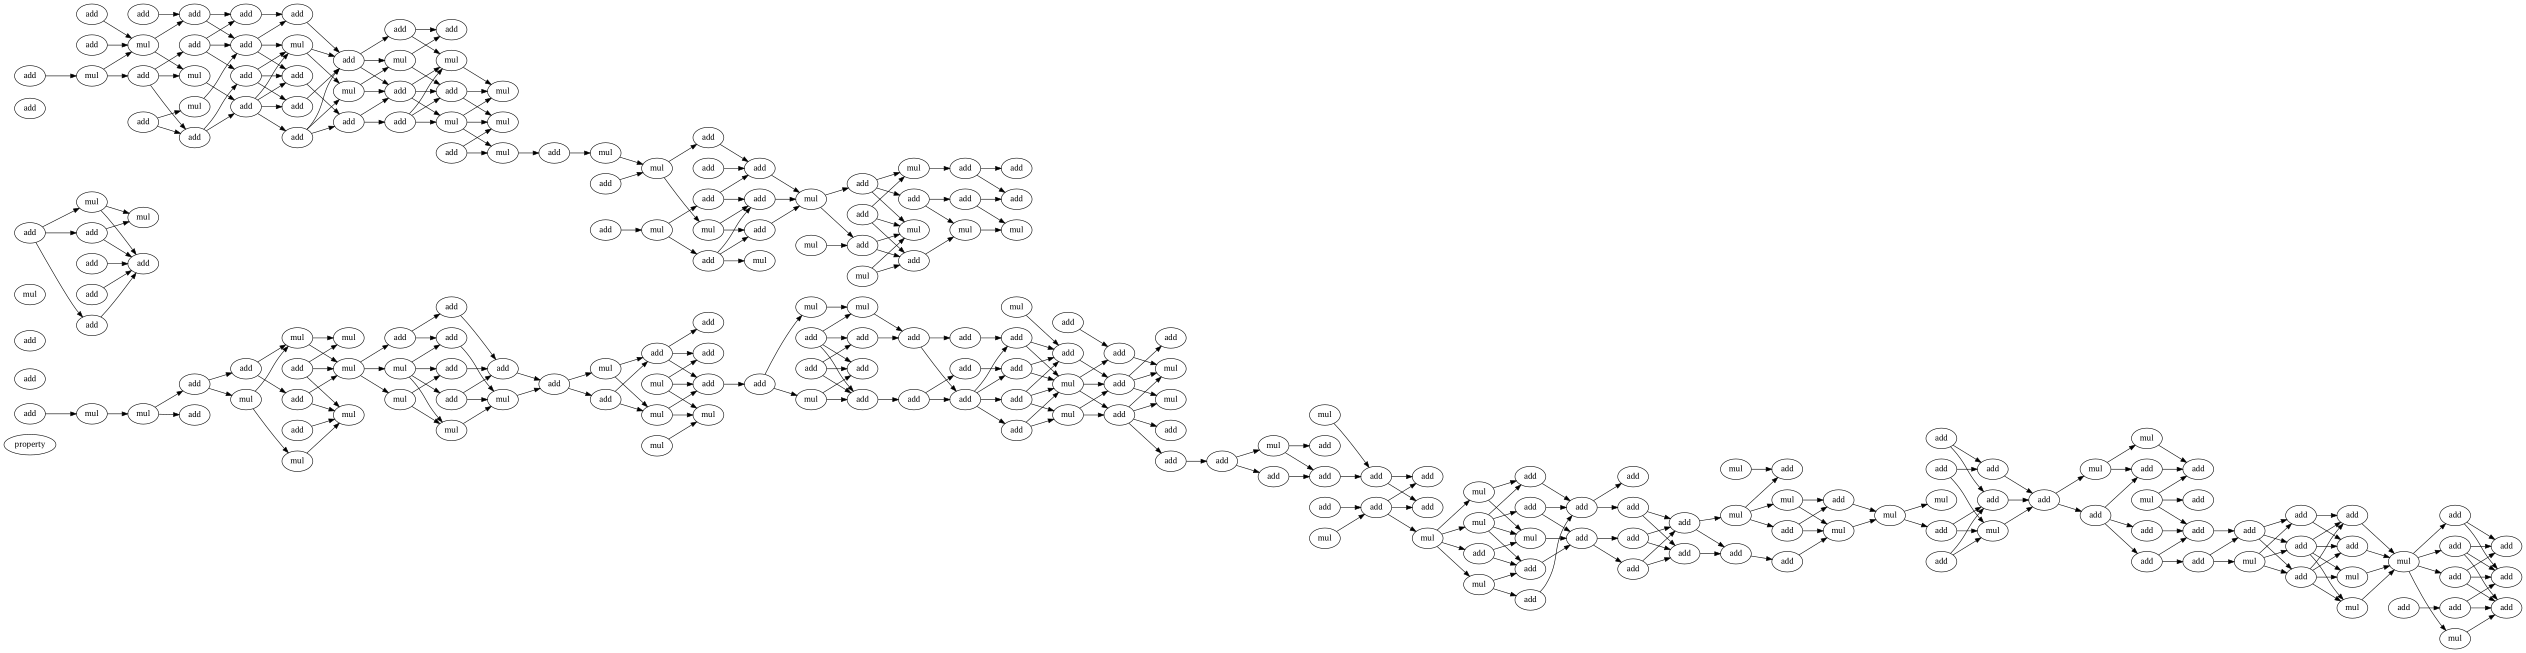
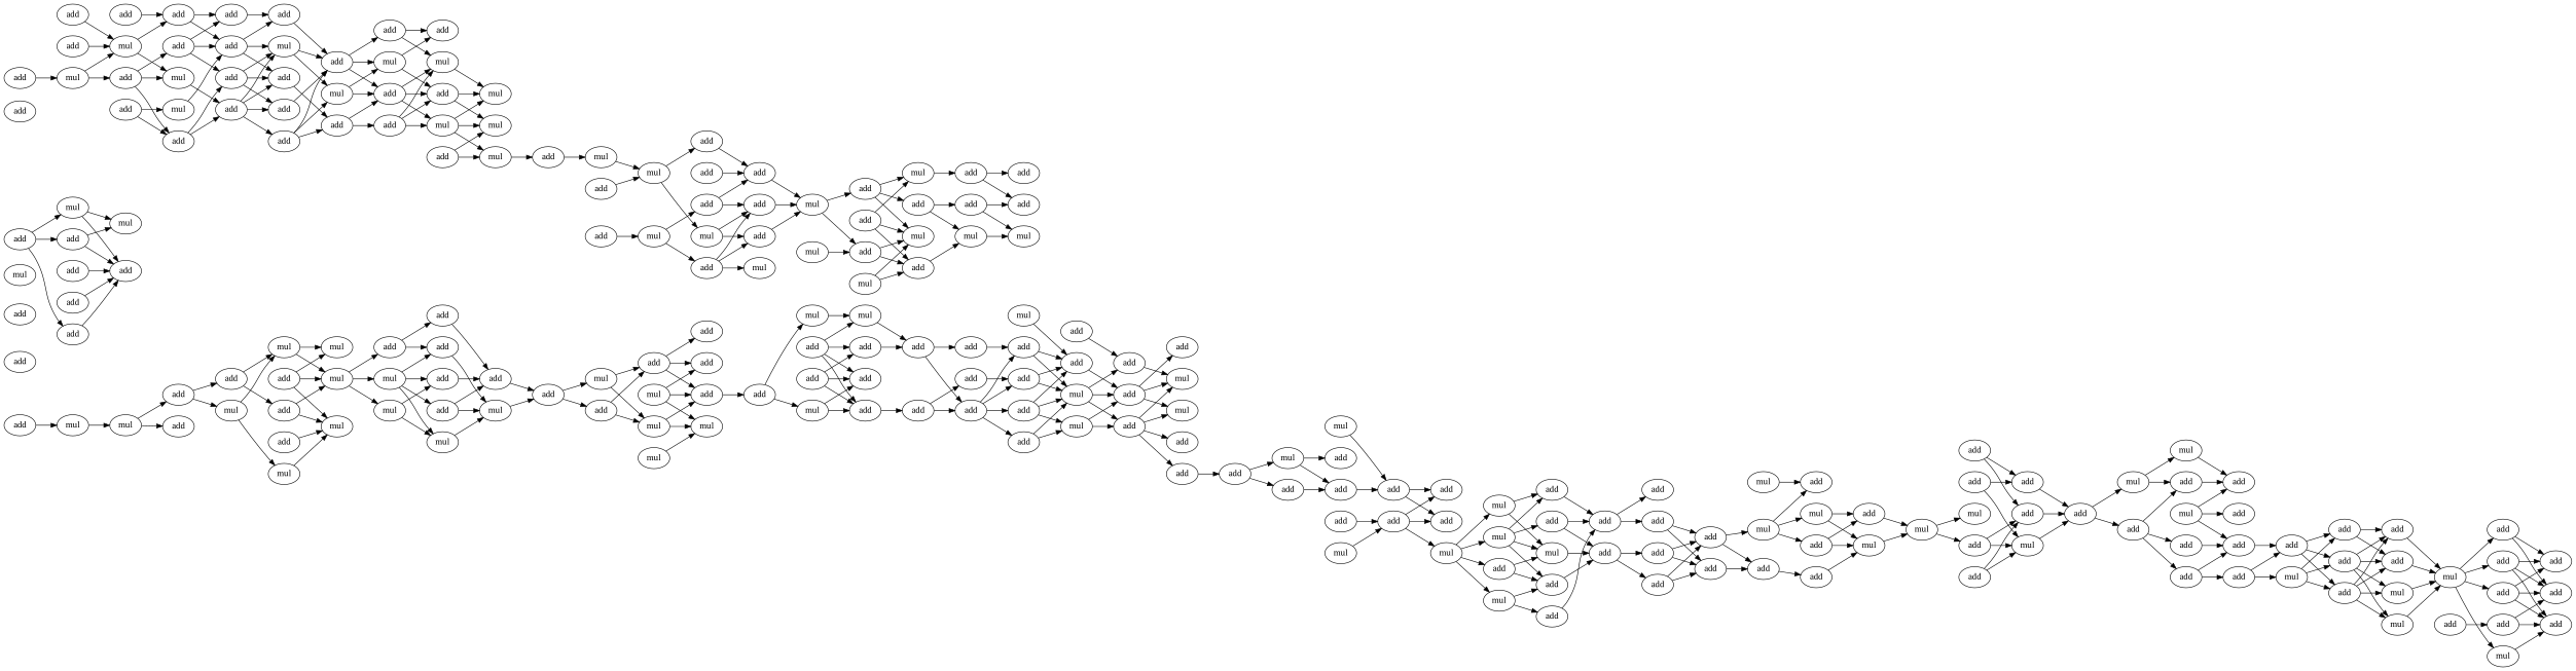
  digraph {
    rankdir=LR
    fontname="PT Serif"
    node [fontcolor=black fontname="PT Serif"]
    edge [fontname="PT Serif"]
-   property [lf=1.4 mul=2]
    n2 [label=add]
    n3 [label=mul]
    n4 [label=mul]
    n5 [label=add]
    n6 [label=add]
    n7 [label=add]
    n8 [label=mul]
    n9 [label=mul]
    n10 [label=add]
    n11 [label=mul]
    n12 [label=add]
    n13 [label=mul]
    n14 [label=mul]
    n15 [label=mul]
    n16 [label=add]
    n17 [label=mul]
    n18 [label=add]
    n19 [label=mul]
    n20 [label=add]
    n21 [label=mul]
    n22 [label=add]
    n23 [label=add]
    n24 [label=add]
    n25 [label=mul]
    n26 [label=add]
    n27 [label=add]
    n28 [label=mul]
    n29 [label=add]
    n30 [label=add]
    n31 [label=mul]
    n32 [label=add]
    n33 [label=add]
    n34 [label=add]
    n35 [label=mul]
    n36 [label=mul]
    n37 [label=mul]
    n38 [label=add]
    n39 [label=add]
    n40 [label=mul]
    n41 [label=mul]
    n42 [label=add]
    n43 [label=add]
    n44 [label=add]
    n45 [label=add]
    n46 [label=add]
    n47 [label=mul]
    n48 [label=add]
    n49 [label=add]
    n50 [label=add]
    n51 [label=add]
    n52 [label=add]
    n53 [label=add]
    n54 [label=add]
    n55 [label=add]
    n56 [label=add]
    n57 [label=mul]
    n58 [label=add]
    n59 [label=mul]
    n60 [label=mul]
    n61 [label=add]
    n62 [label=add]
    n63 [label=add]
    n64 [label=add]
    n65 [label=add]
    n66 [label=mul]
    n67 [label=mul]
    n68 [label=add]
    n69 [label=add]
    n70 [label=add]
    n71 [label=add]
    n72 [label=mul]
    n73 [label=add]
    n74 [label=add]
    n75 [label=add]
    n76 [label=mul]
    n77 [label=add]
    n78 [label=add]
    n79 [label=add]
    n80 [label=mul]
    n81 [label=add]
    n82 [label=mul]
    n83 [label=add]
    n84 [label=add]
    n85 [label=mul]
    n86 [label=mul]
    n87 [label=mul]
    n88 [label=add]
    n89 [label=mul]
    n90 [label=add]
    n91 [label=add]
    n92 [label=add]
    n93 [label=add]
    n94 [label=add]
    n95 [label=add]
    n96 [label=add]
    n97 [label=add]
    n98 [label=add]
    n99 [label=add]
    n100 [label=add]
    n101 [label=mul]
    n102 [label=add]
    n103 [label=mul]
    n104 [label=add]
    n105 [label=mul]
    n106 [label=add]
    n107 [label=add]
    n108 [label=add]
    n109 [label=mul]
    n110 [label=mul]
    n111 [label=mul]
    n112 [label=add]
    n113 [label=add]
    n114 [label=mul]
    n115 [label=add]
    n116 [label=add]
    n117 [label=add]
    n118 [label=add]
    n119 [label=add]
    n120 [label=mul]
    n121 [label=add]
    n122 [label=add]
    n123 [label=mul]
    n124 [label=add]
    n125 [label=add]
    n126 [label=mul]
    n127 [label=add]
    n128 [label=add]
    n129 [label=add]
    n130 [label=add]
    n131 [label=add]
    n132 [label=mul]
    n133 [label=mul]
    n134 [label=add]
    n135 [label=add]
    n136 [label=add]
    n137 [label=add]
    n138 [label=mul]
    n139 [label=add]
    n140 [label=mul]
    n141 [label=mul]
    n142 [label=add]
    n143 [label=add]
    n144 [label=add]
    n145 [label=mul]
    n146 [label=add]
    n147 [label=add]
    n148 [label=add]
    n149 [label=add]
    n150 [label=add]
    n151 [label=add]
    n152 [label=add]
    n153 [label=add]
    n154 [label=mul]
    n155 [label=add]
    n156 [label=add]
    n157 [label=mul]
    n158 [label=add]
    n159 [label=add]
    n160 [label=add]
    n161 [label=mul]
    n162 [label=add]
    n163 [label=mul]
    n164 [label=add]
    n165 [label=add]
    n166 [label=mul]
    n167 [label=add]
    n168 [label=add]
    n169 [label=add]
    n170 [label=mul]
    n171 [label=add]
    n172 [label=add]
    n173 [label=add]
    n174 [label=add]
    n175 [label=add]
    n176 [label=add]
    n177 [label=add]
    n178 [label=add]
    n179 [label=mul]
    n180 [label=add]
    n181 [label=add]
    n182 [label=add]
    n183 [label=add]
    n184 [label=mul]
    n185 [label=add]
    n186 [label=add]
    n187 [label=mul]
    n188 [label=add]
    n189 [label=mul]
    n190 [label=add]
    n191 [label=add]
    n192 [label=mul]
    n193 [label=mul]
    n194 [label=mul]
    n195 [label=mul]
    n196 [label=add]
    n197 [label=add]
    n198 [label=mul]
    n199 [label=add]
    n200 [label=mul]
    n201 [label=add]
    n202 [label=mul]
    n203 [label=mul]
    n204 [label=add]
    n205 [label=add]
    n206 [label=add]
    n207 [label=add]
    n208 [label=add]
    n209 [label=add]
    n210 [label=add]
    n211 [label=mul]
    n212 [label=mul]
    n213 [label=mul]
    n214 [label=add]
    n215 [label=add]
    n216 [label=mul]
    n217 [label=add]
    n218 [label=mul]
    n219 [label=add]
    n220 [label=mul]
    n221 [label=add]
    n222 [label=mul]
    n223 [label=add]
    n224 [label=add]
    n225 [label=mul]
    n226 [label=add]
    n227 [label=add]
    n2 -> n3
    n3 -> n4
    n4 -> n5
    n4 -> n6
    n5 -> n7
    n5 -> n8
    n7 -> n9
    n7 -> n10
    n8 -> n9
    n8 -> n11
    n9 -> n13
    n9 -> n14
    n10 -> n13
    n10 -> n15
    n11 -> n15
    n12 -> n13
    n12 -> n14
    n12 -> n15
    n13 -> n17
    n13 -> n18
    n13 -> n19
    n16 -> n15
    n17 -> n20
    n17 -> n21
    n18 -> n22
    n18 -> n23
    n19 -> n20
    n19 -> n21
    n19 -> n23
    n19 -> n24
    n20 -> n26
    n21 -> n25
    n22 -> n26
    n23 -> n25
    n24 -> n25
    n24 -> n26
    n25 -> n27
    n26 -> n27
    n27 -> n28
    n27 -> n29
    n28 -> n30
    n28 -> n31
    n29 -> n30
    n29 -> n31
    n30 -> n32
    n30 -> n33
    n30 -> n34
    n31 -> n33
    n31 -> n36
    n33 -> n39
    n35 -> n36
    n37 -> n32
    n37 -> n33
    n37 -> n36
    n39 -> n40
    n39 -> n41
    n40 -> n42
    n40 -> n43
    n41 -> n47
    n43 -> n49
    n44 -> n42
    n44 -> n43
    n44 -> n45
    n45 -> n48
    n46 -> n42
    n46 -> n43
    n46 -> n45
    n46 -> n47
    n47 -> n48
    n48 -> n50
    n48 -> n51
    n49 -> n51
    n49 -> n52
    n50 -> n53
    n51 -> n53
    n51 -> n54
    n51 -> n55
    n51 -> n56
    n52 -> n54
    n53 -> n58
    n53 -> n59
    n54 -> n58
    n54 -> n59
    n55 -> n59
    n55 -> n60
    n56 -> n58
    n56 -> n59
    n56 -> n60
    n57 -> n58
    n58 -> n63
    n59 -> n62
    n59 -> n63
    n59 -> n64
    n60 -> n62
    n60 -> n63
    n62 -> n66
    n62 -> n67
    n62 -> n68
    n62 -> n69
    n63 -> n66
    n63 -> n67
    n63 -> n70
    n64 -> n67
    n65 -> n64
    n69 -> n71
    n71 -> n72
    n71 -> n73
    n72 -> n74
    n72 -> n75
    n73 -> n74
    n74 -> n79
    n76 -> n77
    n77 -> n81
    n77 -> n82
    n77 -> n83
    n78 -> n77
    n79 -> n81
    n79 -> n83
    n80 -> n79
    n82 -> n84
    n82 -> n85
    n82 -> n86
    n82 -> n87
    n84 -> n88
    n84 -> n89
    n85 -> n88
    n85 -> n90
    n86 -> n88
    n86 -> n89
    n86 -> n91
    n86 -> n92
    n87 -> n89
    n87 -> n92
    n88 -> n93
    n89 -> n93
    n90 -> n94
    n91 -> n93
    n91 -> n94
    n92 -> n94
    n93 -> n97
    n93 -> n98
    n94 -> n95
    n94 -> n96
    n96 -> n99
    n96 -> n100
    n97 -> n99
    n97 -> n100
    n98 -> n99
    n98 -> n100
    n99 -> n101
    n99 -> n102
    n100 -> n102
    n101 -> n104
    n101 -> n105
    n101 -> n106
    n102 -> n107
    n103 -> n104
    n105 -> n108
    n105 -> n109
    n106 -> n108
    n106 -> n109
    n107 -> n109
    n108 -> n110
    n109 -> n110
    n110 -> n111
    n110 -> n112
    n112 -> n114
    n112 -> n117
    n113 -> n114
    n113 -> n115
    n114 -> n119
    n115 -> n119
    n116 -> n114
    n116 -> n117
    n117 -> n119
    n118 -> n115
    n118 -> n117
    n119 -> n120
    n119 -> n121
    n120 -> n122
    n120 -> n123
    n121 -> n122
    n121 -> n124
    n121 -> n125
    n122 -> n127
    n123 -> n127
    n124 -> n128
    n125 -> n128
    n125 -> n130
    n126 -> n127
    n126 -> n128
    n126 -> n129
    n128 -> n131
    n130 -> n131
    n130 -> n132
    n131 -> n134
    n131 -> n135
    n131 -> n136
    n132 -> n134
    n132 -> n135
    n132 -> n136
    n134 -> n137
    n134 -> n138
    n134 -> n139
    n134 -> n140
    n135 -> n137
    n135 -> n138
    n135 -> n139
    n135 -> n140
    n136 -> n137
    n136 -> n139
    n137 -> n141
    n138 -> n141
    n139 -> n141
    n140 -> n141
    n141 -> n142
    n141 -> n143
    n141 -> n144
    n141 -> n145
    n142 -> n148
    n142 -> n149
    n142 -> n150
    n143 -> n148
    n143 -> n150
    n144 -> n148
    n144 -> n149
    n144 -> n150
    n145 -> n149
    n146 -> n147
    n147 -> n148
    n147 -> n149
    n151 -> n152
    n151 -> n153
    n151 -> n154
    n152 -> n156
    n152 -> n157
    n153 -> n156
    n154 -> n156
    n154 -> n157
    n155 -> n156
    n158 -> n156
    n160 -> n161
    n161 -> n163
    n161 -> n164
    n162 -> n163
    n163 -> n166
    n163 -> n167
    n164 -> n166
    n164 -> n169
    n164 -> n171
    n165 -> n163
    n166 -> n176
    n167 -> n173
    n167 -> n174
    n168 -> n169
    n168 -> n170
    n169 -> n175
    n169 -> n176
    n170 -> n173
    n171 -> n173
    n171 -> n174
    n171 -> n175
    n172 -> n167
    n173 -> n178
    n173 -> n179
    n173 -> n181
    n174 -> n181
    n175 -> n178
    n175 -> n179
    n175 -> n180
    n176 -> n177
    n176 -> n178
    n176 -> n179
    n176 -> n180
    n177 -> n182
    n177 -> n183
    n177 -> n184
    n178 -> n183
    n179 -> n182
    n179 -> n184
    n180 -> n182
    n181 -> n182
    n182 -> n186
    n182 -> n187
    n182 -> n188
    n183 -> n185
    n183 -> n186
    n184 -> n186
    n184 -> n187
    n185 -> n189
    n185 -> n191
    n185 -> n192
    n186 -> n189
    n186 -> n191
    n186 -> n192
    n187 -> n190
    n187 -> n191
    n188 -> n189
    n188 -> n190
    n189 -> n193
    n191 -> n193
    n191 -> n194
    n192 -> n193
    n192 -> n194
    n192 -> n195
    n195 -> n197
    n196 -> n194
    n196 -> n195
    n197 -> n198
    n198 -> n200
    n199 -> n200
    n200 -> n203
    n200 -> n204
    n201 -> n202
    n202 -> n205
    n202 -> n206
    n203 -> n207
    n203 -> n208
    n204 -> n209
    n205 -> n207
    n205 -> n208
    n205 -> n211
    n206 -> n207
    n206 -> n209
    n207 -> n212
    n208 -> n212
    n209 -> n212
    n210 -> n209
    n212 -> n214
    n212 -> n215
    n213 -> n214
    n214 -> n217
    n214 -> n218
    n215 -> n218
    n215 -> n219
    n215 -> n220
    n216 -> n217
    n216 -> n218
    n217 -> n222
    n219 -> n222
    n219 -> n223
    n220 -> n224
    n221 -> n217
    n221 -> n218
    n221 -> n220
    n222 -> n225
    n223 -> n225
    n223 -> n226
    n224 -> n226
    n224 -> n227
  }
